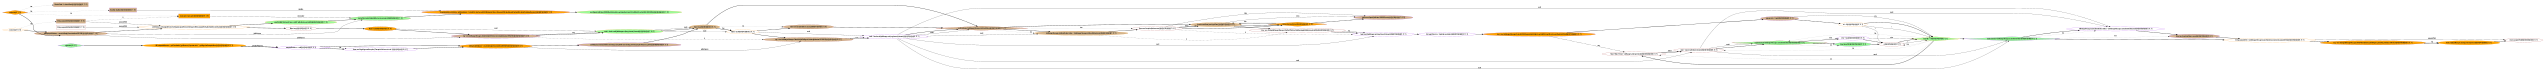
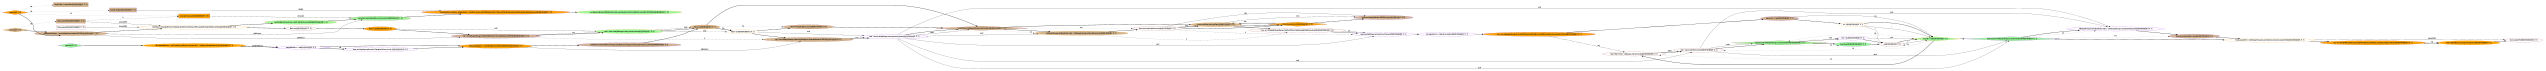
  digraph {
    fontname=Oswald
    rankdir=LR
    node [color=brown fillcolor=white fontname=Oswald shape=ellipse style=filled]
    edge [fontname=Oswald style=bold]
    n1 [fillcolor=orange label="Object result@@@6@@@['1', '0', '0']"]
    n2 [color=darkorange fillcolor=palegreen label="result = Await.result(jobManager.ask(msg,timeout),timeout)@@@8@@@['1', '0', '0']"]
    n3 [color=purple fillcolor=tan label="msg = new JobManagerMessages.SubmitJob(jobToRestore,ListeningBehaviour.DETACHED)@@@7@@@['1', '0', '0']"]
    n4 [color=darkorange fillcolor=tan label="Object msg@@@9@@@['1', '0', '1']"]
    n5 [color=darkorange label="Object result@@@10@@@['1', '0', '1']"]
    n6 [fillcolor=tan label="msg = new JobManagerMessages.SubmitJob(jobToMigrate,ListeningBehaviour.DETACHED)@@@11@@@['0', '0', '1']"]
    n7 [fillcolor=tan label="throw new Exception(failure.cause())@@@11@@@['1', '0', '0']"]
    n8 [fillcolor=tan label="result instanceof JobManagerMessages.JobResultFailure@@@13@@@['1', '0', '1']" shape=diamond]
    n9 [color=purple label="result = Await.result(jobManager.ask(msg,timeout),timeout)@@@12@@@['0', '0', '1']"]
    n10 [color=darkorange fillcolor=tan label="JobManagerMessages.JobResultFailure failure = (JobManagerMessages.JobResultFailure)result@@@14@@@['1', '0', '1']"]
    n11 [color=darkorange fillcolor=tan label="Assert.assertSame(,result.getClass())@@@17@@@['1', '0', '1']"]
    n12 [label="throw new Exception(failure.cause())@@@15@@@['1', '0', '1']"]
    n13 [fillcolor=tan label="String savepointPath@@@2@@@['1', '0', '0']" shape=box]
    n14 [fillcolor=orange label="ClassLoader classLoader@@@2@@@['0', '1', '0']" shape=box]
    n15 [color=darkorange label="jobToRestore.setSavepointRestoreSettings(SavepointRestoreSettings.forPath(savepointPath,allowNonRestoredState))@@@4@@@['1', '1', '0']"]
    n16 [fillcolor=palegreen label="clusterClient.submitJob(jobToRestore,classLoader)@@@6@@@['0', '1', '0']"]
    n17 [label="Object msg@@@5@@@['1', '0', '0']"]
    n18 [color=darkorange fillcolor=palegreen label="assertNotNull(\"Job doesn't have a JobID.\",jobToRestore.getJobID())@@@5@@@['0', '1', '0']"]
    n19 [fillcolor=tan label="JobGraph jobToRestore = createJobGraph(ExecutionMode.RESTORE)@@@3@@@['1', '1', '0']"]
    n20 [color=purple fillcolor=orange label="CompletableFuture<JobStatus> jobStatusFuture = FutureUtils.retrySuccesfulWithDelay(null,Time.milliseconds(50),deadline,null,TestingUtils.defaultScheduledExecutor())@@@7@@@['0', '1', '0']"]
    n21 [fillcolor=orange label="restoreJob['0', '1', '0']" shape=diamond]
    n22 [fillcolor=tan label="ClusterClient<?> clusterClient@@@2@@@['0', '1', '0']" shape=box]
    n23 [color=purple fillcolor=tan label="Deadline deadline@@@2@@@['0', '1', '0']" shape=box]
    n24 [label="String savepointPath@@@2@@@['0', '1', '0']" shape=box]
    n25 [label="Future<Object> future = jobManager.ask(msg,timeout)@@@26@@@['0', '0', '1']"]
    n26 [label="result = Await.result(future,timeout)@@@27@@@['0', '0', '1']"]
    n27 [color=purple label="JobManagerMessages.CancellationFailure failure = (JobManagerMessages.CancellationFailure)result@@@36@@@['0', '0', '1']"]
    n28 [color=purple fillcolor=palegreen label="result instanceof JobManagerMessages.CancellationFailure@@@35@@@['0', '0', '1']" shape=diamond]
    n29 [fillcolor=palegreen label="result instanceof JobManagerMessages.CancellationFailure@@@28@@@['0', '0', '1']" shape=diamond]
    n30 [color=purple fillcolor=tan label="throw new Exception(failure.cause())@@@37@@@['0', '0', '1']"]
    n31 [color=darkorange label="String savepointPath = ((JobManagerMessages.CancellationSuccess)result).savepointPath()@@@39@@@['0', '0', '1']"]
    n32 [label="return savepointPath@@@42@@@['0', '0', '1']"]
    n33 [fillcolor=orange label="msg = new TestingJobManagerMessages.NotifyWhenJobStatus(jobToMigrate.getJobID(),JobStatus.CANCELED)@@@40@@@['0', '0', '1']"]
    n34 [label="i++@@@25@@@['0', '0', '1']"]
    n35 [color=darkorange fillcolor=palegreen label="retry && i < 10@@@24@@@['0', '0', '1']" shape=diamond]
    n36 [color=purple fillcolor=tan label="boolean retry = true@@@22@@@['0', '0', '1']"]
    n37 [color=darkorange label="int i = 0@@@23@@@['0', '0', '1']"]
    n38 [color=purple fillcolor=palegreen label="Thread.sleep(50L)@@@29@@@['0', '0', '1']"]
    n39 [color=purple label="retry = false@@@32@@@['0', '0', '1']"]
    n40 [color=purple label="Await.result(jobManager.ask(msg,timeout),timeout)@@@19@@@['0', '0', '1']"]
    n41 [color=darkorange fillcolor=orange label="URL savepointResource = .getClassLoader().getResource(\"operatorstate/\" + getMigrationSavepointName())@@@3@@@['0', '0', '1']"]
    n42 [color=purple label="savepointResource == null@@@4@@@['0', '0', '1']" shape=diamond]
    n43 [color=purple label="throw new IllegalArgumentException(\"Savepoint file does not exist.\")@@@5@@@['0', '0', '1']"]
    n44 [fillcolor=orange label="JobGraph jobToMigrate = createJobGraph(ExecutionMode.MIGRATE)@@@7@@@['0', '0', '1']"]
    n45 [color=purple label="File targetDirectory = tmpFolder.newFolder()@@@20@@@['0', '0', '1']"]
    n46 [label="msg = new TestingJobManagerMessages.WaitForAllVerticesToBeRunning(jobToMigrate.getJobID())@@@18@@@['0', '0', '1']"]
    n47 [color=darkorange fillcolor=orange label="Await.ready(jobManager.ask(msg,timeout),timeout)@@@41@@@['0', '0', '1']"]
    n48 [color=darkorange fillcolor=palegreen label="assertEquals(JobStatus.FINISHED,jobStatusFuture.get(deadline.timeLeft().toMillis(),TimeUnit.MILLISECONDS))@@@8@@@['0', '1', '0']"]
    n49 [color=purple fillcolor=tan label="Assert.assertEquals(JobStatus.FINISHED,status)@@@19@@@['1', '0', '0']"]
    n50 [color=purple fillcolor=orange label="msg = new JobManagerMessages.CancelJobWithSavepoint(jobToMigrate.getJobID(),targetDirectory.getAbsolutePath())@@@21@@@['0', '0', '1']"]
    n51 [fillcolor=orange label="!status.isTerminalState()@@@16@@@['1', '0', '0']" shape=diamond]
    n52 [color=purple fillcolor=palegreen label="migrateJob['0', '0', '1']" shape=diamond]
    n53 [color=purple fillcolor=tan label="jobToMigrate.setSavepointRestoreSettings(SavepointRestoreSettings.forPath(savepointResource.getFile()))@@@8@@@['0', '0', '1']"]
-   n54 [color=darkorange label="restoreJob['1', '0', '0']" shape=diamond]
+   n54 [color=darkorange fillcolor=tan label="restoreJob['1', '0', '0']" shape=diamond]
    n1 -> n2 [label=result style=solid]
    n1 -> n3
    n2 -> n4
    n2 -> n4 [label=result style=solid]
    n2 -> n5 [label=result style=solid]
    n3 -> n2 [label=msg style=solid]
    n3 -> n2
    n3 -> n6 [label=0 style=dashed]
    n4 -> n5 [label=true style=dotted]
    n4 -> n5
    n4 -> n7 [label=true style=dotted]
    n4 -> n8
    n5 -> n6
    n5 -> n7
    n5 -> n9 [label=result style=solid]
    n6 -> n9 [label=msg style=solid]
    n6 -> n9
    n7 -> n8
    n8 -> n10
    n8 -> n10 [label=true style=dotted]
    n8 -> n11
    n8 -> n12 [label=true style=dotted]
    n9 -> n8
    n9 -> n8 [label=result style=solid]
    n9 -> n10 [label=result style=solid]
    n9 -> n26 [label=result style=solid]
    n9 -> n27 [label=result style=solid]
    n9 -> n28 [label=result style=solid]
    n9 -> n40 [label=result style=solid]
    n10 -> n12
    n10 -> n46 [label=0 style=dashed]
    n11 -> n46
    n11 -> n49 [label=status style=solid]
    n11 -> n51
    n12 -> n11 [label=status style=solid]
    n12 -> n11
    n12 -> n40 [label=0 style=dashed]
    n12 -> n49 [label=status style=solid]
    n12 -> n51
    n13 -> n14 [label=0 style=dashed]
    n13 -> n15 [label=savepointPath style=solid]
    n14 -> n16 [label=classLoader style=solid]
    n15 -> n17
    n15 -> n18
    n16 -> n20
    n17 -> n1
    n18 -> n16
    n19 -> n3 [label=jobToRestore style=solid]
    n19 -> n15
    n19 -> n16 [label=jobToRestore style=solid]
    n20 -> n48
    n21 -> n14 [label=true style=dotted]
    n21 -> n19
    n21 -> n22 [label=true style=dotted]
    n21 -> n23 [label=true style=dotted]
    n23 -> n20 [label=deadline style=solid]
    n24 -> n15 [label=savepointPath style=solid]
    n25 -> n26
    n25 -> n26 [label=future style=solid]
    n26 -> n27 [label=result style=solid]
    n26 -> n28 [label=result style=solid]
    n26 -> n29
    n26 -> n29 [label=result style=solid]
    n27 -> n30
    n28 -> n27 [label=true style=dotted]
    n28 -> n27
    n28 -> n30 [label=true style=dotted]
    n28 -> n31
    n29 -> n38
    n29 -> n38 [label=true style=dotted]
    n29 -> n39
    n29 -> n39 [label=false style=dotted]
    n30 -> n31
    n31 -> n32 [label=savepointPath style=solid]
    n31 -> n33
    n33 -> n47 [label=msg style=solid]
    n33 -> n47
    n34 -> n35
    n34 -> n35 [label=i style=solid]
    n35 -> n25 [label=true style=dotted]
    n35 -> n25
    n35 -> n26 [label=true style=dotted]
    n35 -> n28
    n35 -> n29 [label=true style=dotted]
    n35 -> n34 [label=true style=dotted]
    n36 -> n35 [label=retry style=solid]
    n36 -> n37
    n37 -> n34 [label=i style=solid]
    n37 -> n35
    n37 -> n35 [label=i style=solid]
    n38 -> n34
    n39 -> n34
    n39 -> n35 [label=retry style=solid]
    n40 -> n45
    n41 -> n42 [label=savepointResource style=solid]
    n41 -> n42
    n42 -> n43 [label=true style=dotted]
    n42 -> n43
    n42 -> n44
    n43 -> n44
    n44 -> n6 [label=jobToMigrate style=solid]
    n44 -> n53
    n45 -> n50
    n46 -> n40
    n46 -> n40 [label=msg style=solid]
    n47 -> n32
    n50 -> n25 [label=msg style=solid]
    n50 -> n36
    n51 -> n11 [label=true style=dotted]
    n51 -> n11
    n51 -> n49
    n52 -> n41
    n53 -> n4
    n54 -> n13 [label=true style=dotted]
    n54 -> n19
  }
